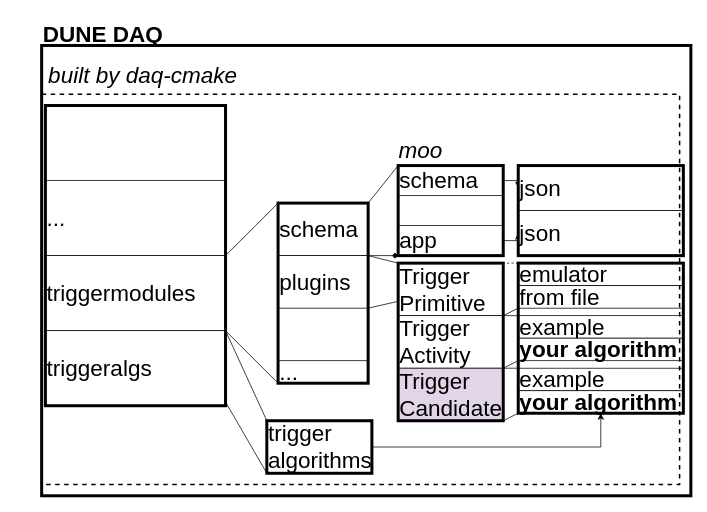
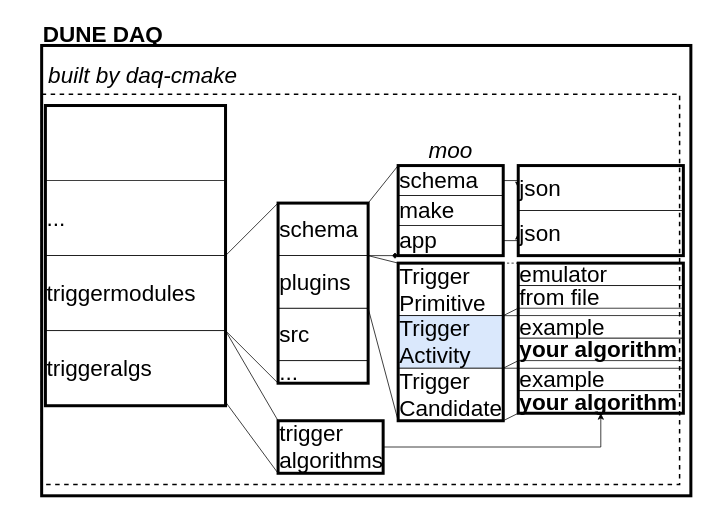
  <mxCell id="0" />
  <mxCell id="1" parent="0" />
  <mxCell id="2" value="" style="rounded=0;whiteSpace=wrap;html=1;strokeWidth=4;" parent="1" vertex="1"><mxGeometry x="55" y="60" width="865" height="600" as="geometry" /></mxCell>
  <mxCell id="3" value="DUNE DAQ" style="text;html=1;strokeColor=none;fillColor=none;align=left;verticalAlign=middle;whiteSpace=wrap;rounded=0;fontStyle=1;fontSize=30;" parent="1" vertex="1"><mxGeometry x="55" y="20" width="250" height="50" as="geometry" /></mxCell>
  <mxCell id="4" value="..." style="rounded=0;whiteSpace=wrap;html=1;fontSize=30;align=left;" parent="1" vertex="1"><mxGeometry x="60" y="240" width="240" height="100" as="geometry" /></mxCell>
  <mxCell id="5" value="triggermodules" style="rounded=0;whiteSpace=wrap;html=1;fontSize=30;align=left;" parent="1" vertex="1"><mxGeometry x="60" y="340" width="240" height="100" as="geometry" /></mxCell>
  <mxCell id="6" value="triggeralgs" style="rounded=0;whiteSpace=wrap;html=1;fontSize=30;align=left;" parent="1" vertex="1"><mxGeometry x="60" y="440" width="240" height="100" as="geometry" /></mxCell>
+ <mxCell id="7" value="src" style="rounded=0;whiteSpace=wrap;html=1;fontSize=30;align=left;" parent="1" vertex="1"><mxGeometry x="370" y="410" width="120" height="70" as="geometry" /></mxCell>
  <mxCell id="8" value="schema" style="rounded=0;whiteSpace=wrap;html=1;fontSize=30;align=left;" parent="1" vertex="1"><mxGeometry x="370" y="270" width="120" height="70" as="geometry" /></mxCell>
  <mxCell id="9" value="plugins" style="rounded=0;whiteSpace=wrap;html=1;fontSize=30;align=left;" parent="1" vertex="1"><mxGeometry x="370" y="340" width="120" height="70" as="geometry" /></mxCell>
  <mxCell id="10" value="" style="endArrow=none;html=1;fontSize=30;entryX=0;entryY=0;entryDx=0;entryDy=0;" parent="1" target="8" edge="1"><mxGeometry width="50" height="50" relative="1" as="geometry"><mxPoint x="300" y="340" as="sourcePoint" /><mxPoint x="310" y="320" as="targetPoint" /></mxGeometry></mxCell>
  <mxCell id="11" value="" style="endArrow=none;html=1;fontSize=30;entryX=0;entryY=1;entryDx=0;entryDy=0;" parent="1" target="17" edge="1"><mxGeometry width="50" height="50" relative="1" as="geometry"><mxPoint x="300" y="440" as="sourcePoint" /><mxPoint x="370" y="390" as="targetPoint" /></mxGeometry></mxCell>
  <mxCell id="12" style="edgeStyle=orthogonalEdgeStyle;rounded=0;orthogonalLoop=1;jettySize=auto;html=1;exitX=1;exitY=0.5;exitDx=0;exitDy=0;entryX=0;entryY=0.5;entryDx=0;entryDy=0;fontSize=30;" parent="1" source="13" target="14" edge="1"><mxGeometry relative="1" as="geometry" /></mxCell>
  <mxCell id="13" value="schema" style="rounded=0;whiteSpace=wrap;html=1;fontSize=30;align=left;" parent="1" vertex="1"><mxGeometry x="530" y="220" width="140" height="40" as="geometry" /></mxCell>
  <mxCell id="14" value="json" style="rounded=0;whiteSpace=wrap;html=1;fontSize=30;align=left;" parent="1" vertex="1"><mxGeometry x="690" y="220" width="220" height="60" as="geometry" /></mxCell>
  <mxCell id="15" style="edgeStyle=orthogonalEdgeStyle;rounded=0;orthogonalLoop=1;jettySize=auto;html=1;exitX=1;exitY=0.5;exitDx=0;exitDy=0;entryX=0;entryY=0.5;entryDx=0;entryDy=0;fontSize=30;" parent="1" source="16" target="18" edge="1"><mxGeometry relative="1" as="geometry" /></mxCell>
  <mxCell id="16" value="app" style="rounded=0;whiteSpace=wrap;html=1;fontSize=30;align=left;" parent="1" vertex="1"><mxGeometry x="530" y="300" width="140" height="40" as="geometry" /></mxCell>
  <mxCell id="17" value="..." style="rounded=0;whiteSpace=wrap;html=1;fontSize=30;align=left;" parent="1" vertex="1"><mxGeometry x="370" y="480" width="120" height="30" as="geometry" /></mxCell>
  <mxCell id="18" value="json" style="rounded=0;whiteSpace=wrap;html=1;fontSize=30;align=left;" parent="1" vertex="1"><mxGeometry x="690" y="280" width="220" height="60" as="geometry" /></mxCell>
  <mxCell id="19" value="Trigger Primitive" style="rounded=0;whiteSpace=wrap;html=1;fontSize=30;align=left;" parent="1" vertex="1"><mxGeometry x="530" y="350" width="140" height="70" as="geometry" /></mxCell>
  <mxCell id="20" style="edgeStyle=orthogonalEdgeStyle;rounded=0;orthogonalLoop=1;jettySize=auto;html=1;exitX=1;exitY=0.5;exitDx=0;exitDy=0;fontSize=30;" parent="1" source="21" target="29" edge="1"><mxGeometry relative="1" as="geometry" /></mxCell>
- <mxCell id="21" value="trigger algorithms" style="rounded=0;whiteSpace=wrap;html=1;fontSize=30;align=left;strokeWidth=4;" parent="1" vertex="1"><mxGeometry x="355" y="560" width="140" height="70" as="geometry" /></mxCell>
- <mxCell id="22" value="Trigger Activity" style="rounded=0;whiteSpace=wrap;html=1;fontSize=30;align=left;" parent="1" vertex="1"><mxGeometry x="530" y="420" width="140" height="70" as="geometry" /></mxCell>
- <mxCell id="23" value="Trigger Candidate" style="rounded=0;whiteSpace=wrap;html=1;fontSize=30;align=left;fillColor=#e1d5e7;" parent="1" vertex="1"><mxGeometry x="530" y="490" width="140" height="70" as="geometry" /></mxCell>
+ <mxCell id="21" value="trigger algorithms" style="rounded=0;whiteSpace=wrap;html=1;fontSize=30;align=left;strokeWidth=4;" parent="1" vertex="1"><mxGeometry x="370" y="560" width="140" height="70" as="geometry" /></mxCell>
+ <mxCell id="22" value="Trigger Activity" style="rounded=0;whiteSpace=wrap;html=1;fontSize=30;align=left;fillColor=#dae8fc;" parent="1" vertex="1"><mxGeometry x="530" y="420" width="140" height="70" as="geometry" /></mxCell>
+ <mxCell id="23" value="Trigger Candidate" style="rounded=0;whiteSpace=wrap;html=1;fontSize=30;align=left;" parent="1" vertex="1"><mxGeometry x="530" y="490" width="140" height="70" as="geometry" /></mxCell>
  <mxCell id="24" value="emulator" style="rounded=0;whiteSpace=wrap;html=1;fontSize=30;align=left;" parent="1" vertex="1"><mxGeometry x="690" y="350" width="220" height="30" as="geometry" /></mxCell>
  <mxCell id="25" value="from file" style="rounded=0;whiteSpace=wrap;html=1;fontSize=30;align=left;" parent="1" vertex="1"><mxGeometry x="690" y="380" width="220" height="30" as="geometry" /></mxCell>
  <mxCell id="26" value="example" style="rounded=0;whiteSpace=wrap;html=1;fontSize=30;align=left;" parent="1" vertex="1"><mxGeometry x="690" y="420" width="220" height="30" as="geometry" /></mxCell>
  <mxCell id="27" value="&lt;b&gt;your algorithm&lt;/b&gt;" style="rounded=0;whiteSpace=wrap;html=1;fontSize=30;align=left;" parent="1" vertex="1"><mxGeometry x="690" y="450" width="220" height="30" as="geometry" /></mxCell>
  <mxCell id="28" value="example" style="rounded=0;whiteSpace=wrap;html=1;fontSize=30;align=left;" parent="1" vertex="1"><mxGeometry x="690" y="490" width="220" height="30" as="geometry" /></mxCell>
  <mxCell id="29" value="&lt;b&gt;your algorithm&lt;/b&gt;" style="rounded=0;whiteSpace=wrap;html=1;fontSize=30;align=left;" parent="1" vertex="1"><mxGeometry x="690" y="520" width="220" height="30" as="geometry" /></mxCell>
  <mxCell id="30" value="" style="endArrow=none;html=1;fontSize=30;entryX=1;entryY=0;entryDx=0;entryDy=0;exitX=0;exitY=0;exitDx=0;exitDy=0;dashed=1;" parent="1" source="24" target="19" edge="1"><mxGeometry width="50" height="50" relative="1" as="geometry"><mxPoint x="570" y="470" as="sourcePoint" /><mxPoint x="620" y="420" as="targetPoint" /></mxGeometry></mxCell>
  <mxCell id="31" value="" style="endArrow=none;html=1;fontSize=30;entryX=0;entryY=1;entryDx=0;entryDy=0;" parent="1" target="25" edge="1"><mxGeometry width="50" height="50" relative="1" as="geometry"><mxPoint x="670" y="420" as="sourcePoint" /><mxPoint x="620" y="420" as="targetPoint" /></mxGeometry></mxCell>
  <mxCell id="32" value="" style="endArrow=none;html=1;fontSize=30;exitX=1;exitY=0;exitDx=0;exitDy=0;" parent="1" source="22" edge="1"><mxGeometry width="50" height="50" relative="1" as="geometry"><mxPoint x="680" y="430" as="sourcePoint" /><mxPoint x="690" y="420" as="targetPoint" /></mxGeometry></mxCell>
  <mxCell id="33" value="" style="endArrow=none;html=1;fontSize=30;exitX=1;exitY=1;exitDx=0;exitDy=0;entryX=0;entryY=1;entryDx=0;entryDy=0;" parent="1" source="22" target="27" edge="1"><mxGeometry width="50" height="50" relative="1" as="geometry"><mxPoint x="680" y="430" as="sourcePoint" /><mxPoint x="700" y="430" as="targetPoint" /></mxGeometry></mxCell>
  <mxCell id="34" value="" style="endArrow=none;html=1;fontSize=30;exitX=1;exitY=0;exitDx=0;exitDy=0;entryX=0;entryY=0;entryDx=0;entryDy=0;" parent="1" source="23" target="28" edge="1"><mxGeometry width="50" height="50" relative="1" as="geometry"><mxPoint x="680" y="500" as="sourcePoint" /><mxPoint x="700" y="490" as="targetPoint" /></mxGeometry></mxCell>
  <mxCell id="35" value="" style="endArrow=none;html=1;fontSize=30;entryX=0;entryY=1;entryDx=0;entryDy=0;exitX=1;exitY=1;exitDx=0;exitDy=0;" parent="1" source="23" target="29" edge="1"><mxGeometry width="50" height="50" relative="1" as="geometry"><mxPoint x="680" y="500" as="sourcePoint" /><mxPoint x="700" y="500" as="targetPoint" /></mxGeometry></mxCell>
  <mxCell id="36" value="" style="endArrow=diamond;html=1;fontSize=30;exitX=1;exitY=0;exitDx=0;exitDy=0;entryX=0;entryY=1;entryDx=0;entryDy=0;" parent="1" source="9" target="16" edge="1"><mxGeometry width="50" height="50" relative="1" as="geometry"><mxPoint x="570" y="470" as="sourcePoint" /><mxPoint x="620" y="420" as="targetPoint" /></mxGeometry></mxCell>
  <mxCell id="37" value="" style="endArrow=none;html=1;fontSize=30;exitX=1;exitY=0;exitDx=0;exitDy=0;entryX=0;entryY=0;entryDx=0;entryDy=0;" parent="1" source="8" target="13" edge="1"><mxGeometry width="50" height="50" relative="1" as="geometry"><mxPoint x="570" y="470" as="sourcePoint" /><mxPoint x="620" y="420" as="targetPoint" /></mxGeometry></mxCell>
  <mxCell id="38" value="" style="endArrow=none;html=1;fontSize=30;" parent="1" edge="1"><mxGeometry width="50" height="50" relative="1" as="geometry"><mxPoint x="490" y="340" as="sourcePoint" /><mxPoint x="530" y="350" as="targetPoint" /></mxGeometry></mxCell>
- <mxCell id="39" value="" style="endArrow=none;html=1;fontSize=30;exitX=1;exitY=1;exitDx=0;exitDy=0;" parent="1" source="9" target="19" edge="1"><mxGeometry width="50" height="50" relative="1" as="geometry"><mxPoint x="500" y="350" as="sourcePoint" /><mxPoint x="540" y="360" as="targetPoint" /></mxGeometry></mxCell>
+ <mxCell id="39" value="" style="endArrow=none;html=1;fontSize=30;exitX=1;exitY=1;exitDx=0;exitDy=0;entryX=0;entryY=1;entryDx=0;entryDy=0;" parent="1" source="9" target="23" edge="1"><mxGeometry width="50" height="50" relative="1" as="geometry"><mxPoint x="500" y="350" as="sourcePoint" /><mxPoint x="540" y="360" as="targetPoint" /></mxGeometry></mxCell>
  <mxCell id="40" value="" style="endArrow=none;html=1;fontSize=30;entryX=0;entryY=0;entryDx=0;entryDy=0;exitX=1;exitY=1;exitDx=0;exitDy=0;" parent="1" source="5" target="21" edge="1"><mxGeometry width="50" height="50" relative="1" as="geometry"><mxPoint x="310" y="450" as="sourcePoint" /><mxPoint x="380" y="520" as="targetPoint" /></mxGeometry></mxCell>
  <mxCell id="41" value="" style="endArrow=none;html=1;fontSize=30;exitX=1;exitY=1;exitDx=0;exitDy=0;entryX=0;entryY=1;entryDx=0;entryDy=0;" parent="1" target="21" edge="1"><mxGeometry width="50" height="50" relative="1" as="geometry"><mxPoint x="300" y="535" as="sourcePoint" /><mxPoint x="370" y="655" as="targetPoint" /></mxGeometry></mxCell>
  <mxCell id="42" value="" style="rounded=0;whiteSpace=wrap;html=1;strokeWidth=4;fillColor=none;fontSize=30;align=left;" parent="1" vertex="1"><mxGeometry x="690" y="350" width="220" height="200" as="geometry" /></mxCell>
  <mxCell id="43" value="" style="rounded=0;whiteSpace=wrap;html=1;strokeWidth=4;fillColor=none;fontSize=30;align=left;" parent="1" vertex="1"><mxGeometry x="530" y="350" width="140" height="210" as="geometry" /></mxCell>
  <mxCell id="44" value="" style="rounded=0;whiteSpace=wrap;html=1;strokeWidth=4;fillColor=none;fontSize=30;align=left;" parent="1" vertex="1"><mxGeometry x="690" y="220" width="220" height="120" as="geometry" /></mxCell>
  <mxCell id="45" value="" style="rounded=0;whiteSpace=wrap;html=1;strokeWidth=4;fillColor=none;fontSize=30;align=left;" parent="1" vertex="1"><mxGeometry x="370" y="270" width="120" height="240" as="geometry" /></mxCell>
  <mxCell id="46" value="" style="rounded=0;whiteSpace=wrap;html=1;strokeWidth=4;fillColor=none;fontSize=30;align=left;" parent="1" vertex="1"><mxGeometry x="60" y="140" width="240" height="400" as="geometry" /></mxCell>
- <mxCell id="47" value="moo" style="text;html=1;strokeColor=none;fillColor=none;align=center;verticalAlign=middle;whiteSpace=wrap;rounded=0;fontSize=30;fontStyle=2" parent="1" vertex="1"><mxGeometry x="540" y="190" width="40" height="20" as="geometry" /></mxCell>
+ <mxCell id="47" value="moo" style="text;html=1;strokeColor=none;fillColor=none;align=center;verticalAlign=middle;whiteSpace=wrap;rounded=0;fontSize=30;fontStyle=2" parent="1" vertex="1"><mxGeometry x="580" y="190" width="40" height="20" as="geometry" /></mxCell>
  <mxCell id="48" value="" style="rounded=0;whiteSpace=wrap;html=1;dashed=1;strokeWidth=2;fillColor=none;fontSize=30;align=left;" parent="1" vertex="1"><mxGeometry x="55" y="125" width="850" height="520" as="geometry" /></mxCell>
  <mxCell id="49" value="built by daq-cmake" style="text;html=1;strokeColor=none;fillColor=none;align=center;verticalAlign=middle;whiteSpace=wrap;rounded=0;dashed=1;fontSize=30;fontStyle=2" parent="1" vertex="1"><mxGeometry x="20" y="90" width="340" height="20" as="geometry" /></mxCell>
+ <mxCell id="50" value="make&lt;br&gt;" style="rounded=0;whiteSpace=wrap;html=1;fontSize=30;align=left;" parent="1" vertex="1"><mxGeometry x="530" y="260" width="140" height="40" as="geometry" /></mxCell>
  <mxCell id="51" value="" style="rounded=0;whiteSpace=wrap;html=1;strokeWidth=4;fillColor=none;fontSize=30;align=left;" parent="1" vertex="1"><mxGeometry x="530" y="220" width="140" height="120" as="geometry" /></mxCell>
